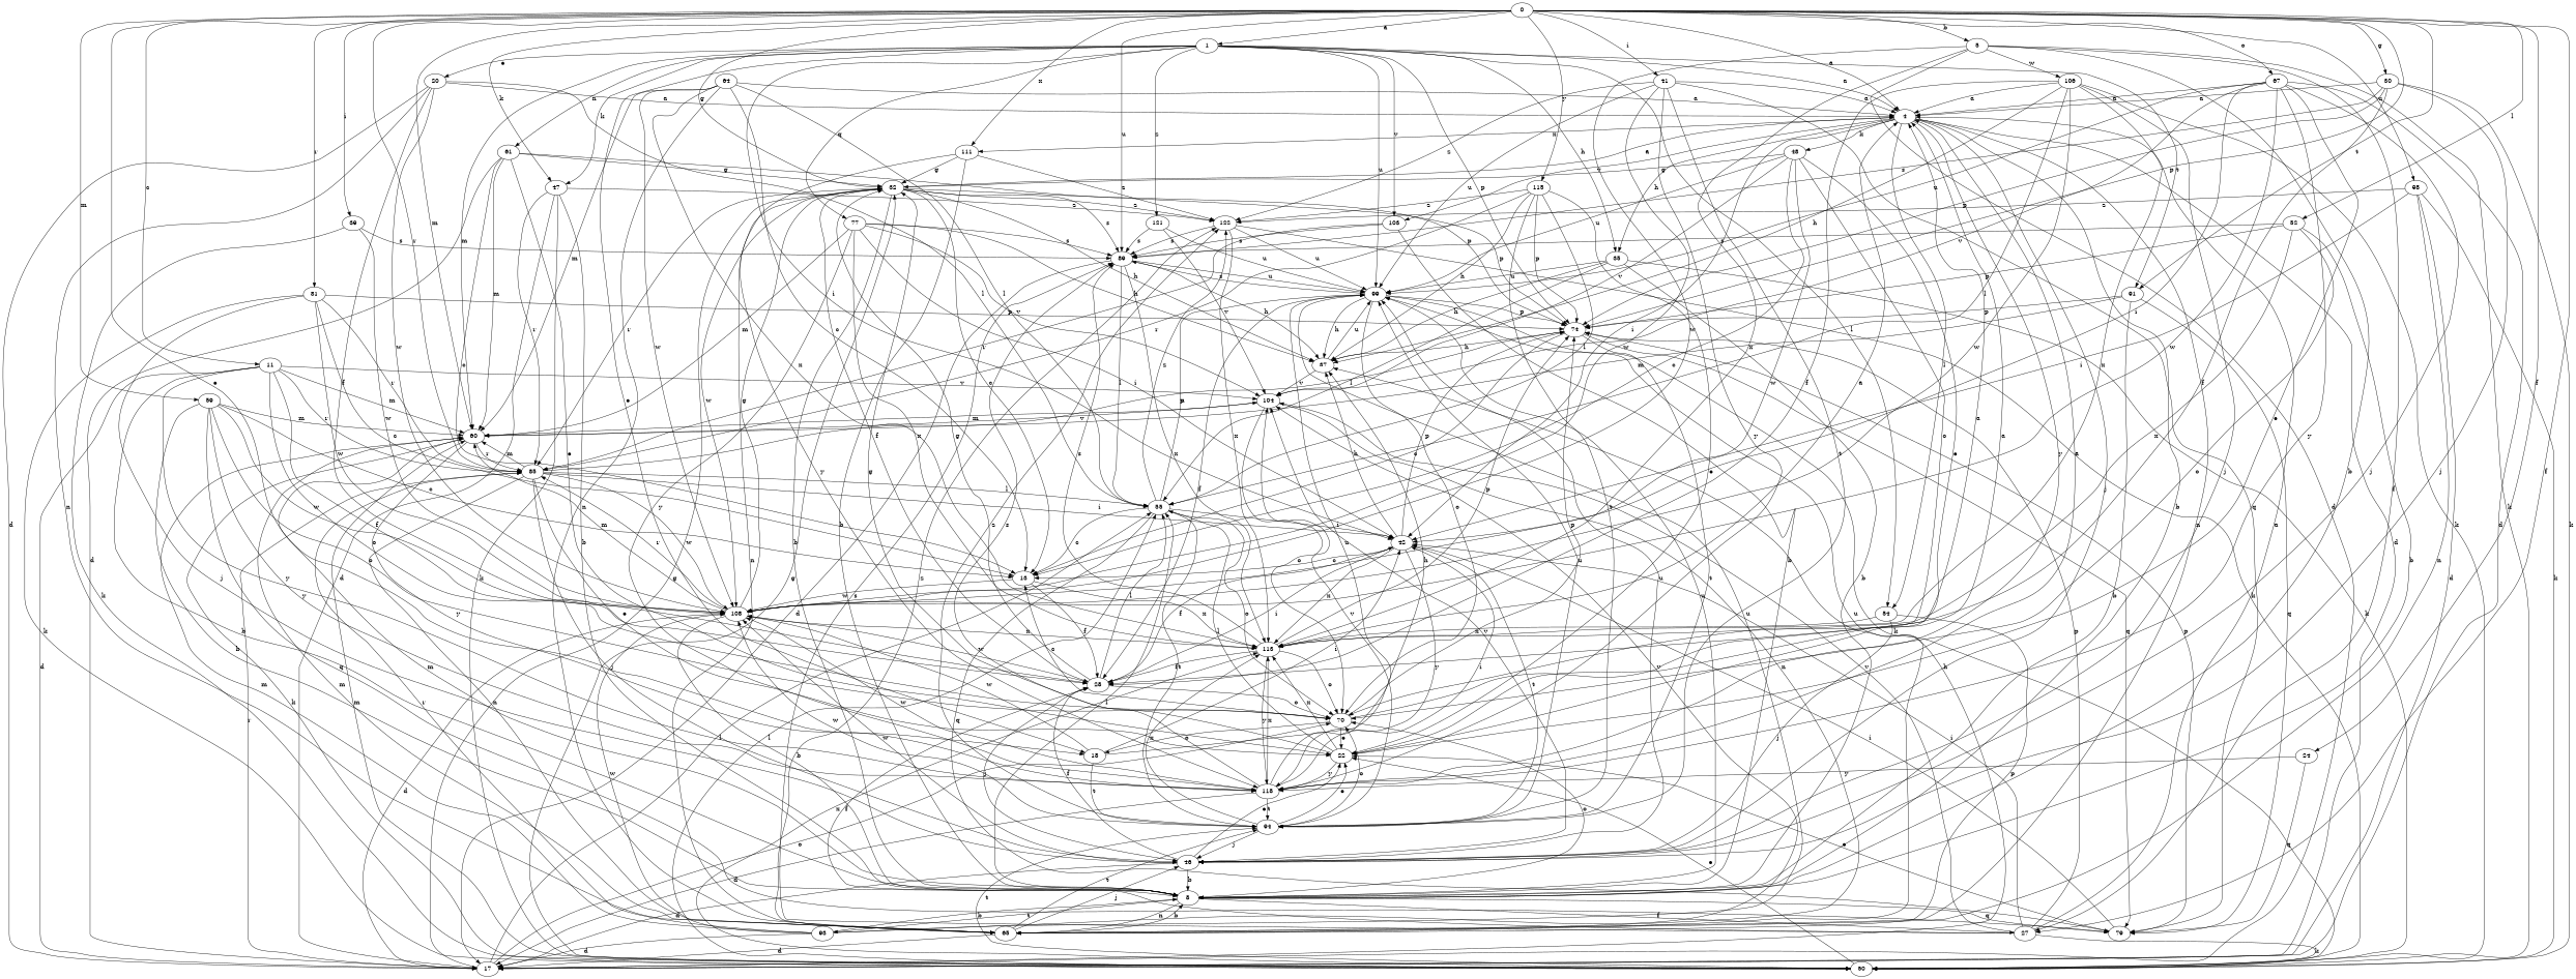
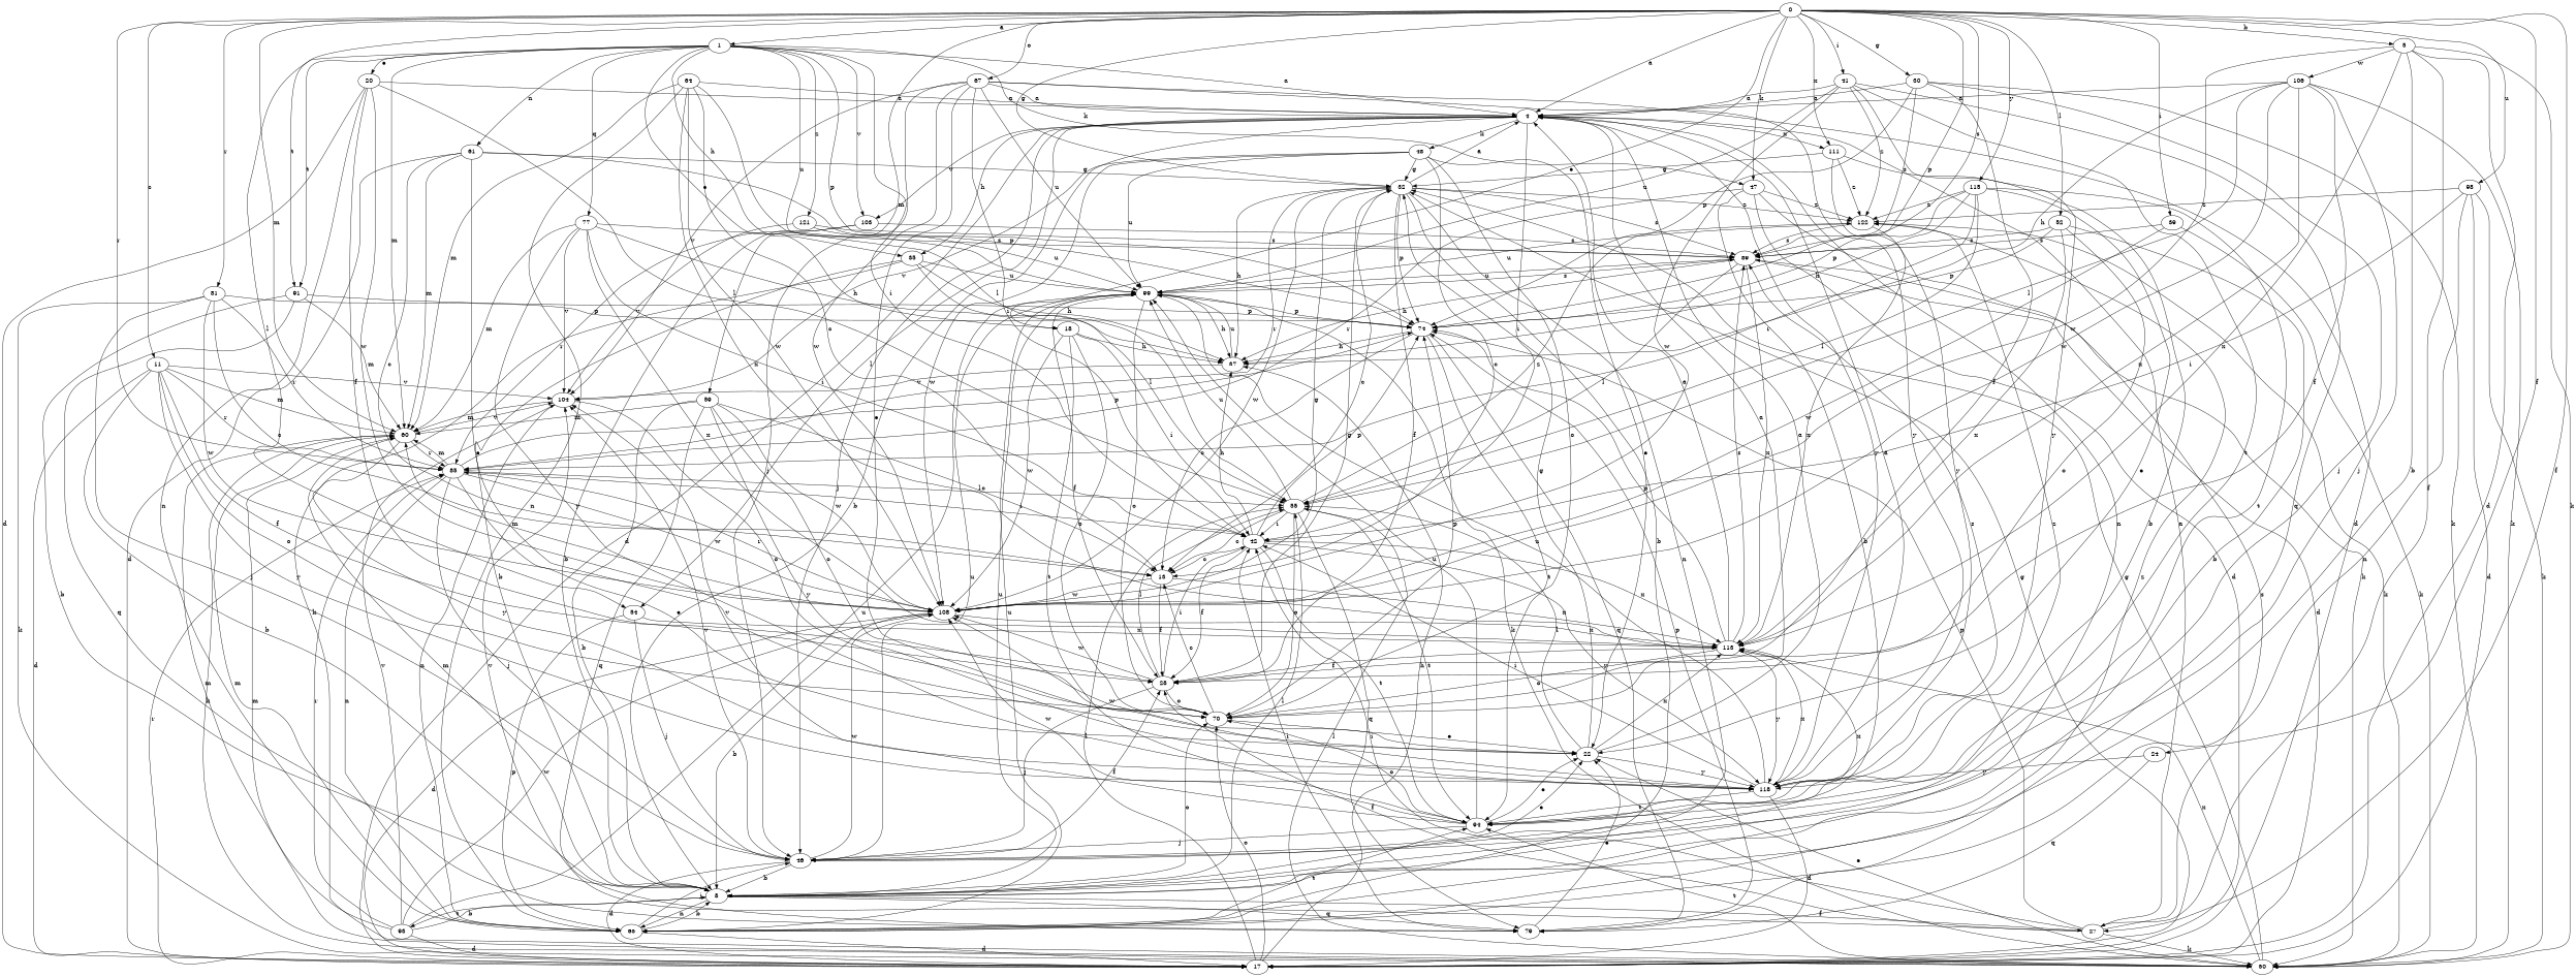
  strict digraph {
    0
    1
    4
    5
    11
    18
    24
    27
    30
    32
    39
    41
    47
    52
    59
    60
    67
    74
    81
    85
    89
    91
    n23 [label=98]
    111
    115
    20
    35
    42
    54
    61
    77
    99
    103
    121
    8
    17
    46
    48
    65
    118
    50
    106
    108
    113
    70
    28
    104
    37
    94
    79
    13
    122
    22
    55
    64
    93
    0 -> 1 [label=a]
    0 -> 4 [label=a]
    0 -> 5 [label=b]
    0 -> 11 [label=c]
    0 -> 18 [label=e]
    0 -> 24 [label=f]
    0 -> 27 [label=f]
    0 -> 30 [label=g]
    0 -> 32 [label=g]
    0 -> 39 [label=i]
    0 -> 41 [label=i]
    0 -> 47 [label=k]
    0 -> 52 [label=l]
    0 -> 59 [label=m]
    0 -> 60 [label=m]
    0 -> 67 [label=o]
    0 -> 74 [label=p]
    0 -> 81 [label=r]
    0 -> 85 [label=r]
-   0 -> 89 [label=u]
+   0 -> 89 [label=s]
    0 -> 91 [label=t]
    0 -> n23 [label=u]
    0 -> 111 [label=x]
    0 -> 115 [label=y]
    1 -> 4 [label=a]
    1 -> 18 [label=e]
    1 -> 47 [label=k]
    1 -> 60 [label=m]
    1 -> 74 [label=p]
    1 -> 91 [label=t]
    1 -> 20 [label=e]
    1 -> 35 [label=h]
    1 -> 42 [label=i]
    1 -> 54 [label=l]
    1 -> 61 [label=n]
    1 -> 77 [label=q]
    1 -> 99 [label=u]
    1 -> 103 [label=v]
    1 -> 121 [label=z]
    4 -> 111 [label=x]
    4 -> 35 [label=h]
    4 -> 42 [label=i]
    4 -> 54 [label=l]
    4 -> 103 [label=v]
    4 -> 8 [label=b]
    4 -> 17 [label=d]
    4 -> 46 [label=j]
    4 -> 48 [label=k]
    4 -> 65 [label=n]
    4 -> 118 [label=y]
    5 -> 27 [label=f]
    5 -> 8 [label=b]
    5 -> 17 [label=d]
    5 -> 50 [label=k]
    5 -> 106 [label=w]
    5 -> 108 [label=w]
    5 -> 113 [label=x]
    11 -> 60 [label=m]
    11 -> 85 [label=r]
    11 -> 8 [label=b]
    11 -> 17 [label=d]
    11 -> 118 [label=y]
    11 -> 70 [label=o]
    11 -> 28 [label=f]
    11 -> 104 [label=v]
    18 -> 42 [label=i]
    18 -> 108 [label=w]
-   70 -> 18 [label=o]
+   18 -> 70 [label=o]
    18 -> 37 [label=h]
    18 -> 94 [label=t]
    24 -> 118 [label=y]
    24 -> 79 [label=q]
    27 -> 4 [label=a]
    27 -> 74 [label=p]
    27 -> 89 [label=s]
    27 -> 42 [label=i]
    27 -> 50 [label=k]
    27 -> 28 [label=f]
    27 -> 104 [label=v]
    30 -> 4 [label=a]
    30 -> 74 [label=p]
    30 -> 89 [label=s]
    30 -> 46 [label=j]
    30 -> 50 [label=k]
    30 -> 28 [label=f]
    32 -> 4 [label=a]
    32 -> 74 [label=p]
    32 -> 85 [label=r]
    32 -> 89 [label=s]
    32 -> 8 [label=b]
    32 -> 65 [label=n]
    32 -> 108 [label=w]
    32 -> 28 [label=f]
    32 -> 37 [label=h]
    32 -> 13 [label=c]
    32 -> 122 [label=z]
    39 -> 89 [label=s]
    39 -> 50 [label=k]
    39 -> 108 [label=w]
    41 -> 4 [label=a]
    41 -> 99 [label=u]
    41 -> 118 [label=y]
    41 -> 108 [label=w]
    41 -> 94 [label=t]
    41 -> 79 [label=q]
    41 -> 122 [label=z]
    47 -> 85 [label=r]
    47 -> 8 [label=b]
    47 -> 17 [label=d]
    47 -> 50 [label=k]
    47 -> 122 [label=z]
    52 -> 74 [label=p]
    52 -> 89 [label=s]
    52 -> 8 [label=b]
    52 -> 113 [label=x]
    52 -> 70 [label=o]
    59 -> 60 [label=m]
    59 -> 8 [label=b]
    59 -> 118 [label=y]
    59 -> 108 [label=w]
    59 -> 70 [label=o]
    59 -> 79 [label=q]
    59 -> 13 [label=c]
    60 -> 85 [label=r]
    60 -> 118 [label=y]
    60 -> 50 [label=k]
    60 -> 104 [label=v]
    67 -> 4 [label=a]
    67 -> 42 [label=i]
    67 -> 99 [label=u]
    67 -> 17 [label=d]
    67 -> 46 [label=j]
    67 -> 118 [label=y]
    67 -> 108 [label=w]
    67 -> 104 [label=v]
    67 -> 22 [label=e]
    74 -> 37 [label=h]
    74 -> 94 [label=t]
    74 -> 79 [label=q]
    74 -> 13 [label=c]
    81 -> 74 [label=p]
    81 -> 85 [label=r]
    81 -> 46 [label=j]
    81 -> 50 [label=k]
    81 -> 108 [label=w]
    81 -> 13 [label=c]
    85 -> 60 [label=m]
    85 -> 74 [label=p]
    85 -> 42 [label=i]
    85 -> 46 [label=j]
    85 -> 65 [label=n]
    85 -> 108 [label=w]
    85 -> 22 [label=e]
    85 -> 55 [label=l]
    89 -> 99 [label=u]
    89 -> 17 [label=d]
    89 -> 113 [label=x]
    89 -> 37 [label=h]
    89 -> 55 [label=l]
    91 -> 60 [label=m]
    91 -> 74 [label=p]
    91 -> 8 [label=b]
    91 -> 79 [label=q]
    n23 -> 42 [label=i]
    n23 -> 17 [label=d]
    n23 -> 65 [label=n]
    n23 -> 50 [label=k]
    n23 -> 122 [label=z]
    111 -> 32 [label=g]
    111 -> 8 [label=b]
    111 -> 118 [label=y]
    111 -> 122 [label=z]
    115 -> 74 [label=p]
    115 -> 85 [label=r]
    115 -> 37 [label=h]
    115 -> 94 [label=t]
    115 -> 122 [label=z]
    115 -> 22 [label=e]
    115 -> 55 [label=l]
    20 -> 4 [label=a]
    20 -> 17 [label=d]
    20 -> 65 [label=n]
    20 -> 108 [label=w]
    20 -> 28 [label=f]
    20 -> 55 [label=l]
    35 -> 99 [label=u]
    35 -> 8 [label=b]
    35 -> 50 [label=k]
    35 -> 37 [label=h]
    35 -> 55 [label=l]
    42 -> 74 [label=p]
    42 -> 118 [label=y]
    42 -> 113 [label=x]
    42 -> 28 [label=f]
    42 -> 37 [label=h]
    42 -> 94 [label=t]
    42 -> 13 [label=c]
    54 -> 46 [label=j]
    54 -> 65 [label=p]
    54 -> 113 [label=x]
    61 -> 32 [label=g]
    61 -> 60 [label=m]
    61 -> 74 [label=p]
    61 -> 17 [label=d]
    61 -> 13 [label=c]
    61 -> 22 [label=e]
    77 -> 60 [label=m]
    77 -> 89 [label=s]
    77 -> 42 [label=i]
    77 -> 118 [label=y]
    77 -> 113 [label=x]
    77 -> 104 [label=v]
    77 -> 37 [label=h]
    99 -> 74 [label=p]
    99 -> 89 [label=s]
    99 -> 50 [label=k]
    99 -> 70 [label=o]
    99 -> 28 [label=f]
    99 -> 37 [label=h]
    103 -> 85 [label=r]
    103 -> 89 [label=s]
    103 -> 8 [label=b]
    121 -> 89 [label=s]
    121 -> 99 [label=u]
    121 -> 104 [label=v]
    8 -> 27 [label=f]
    8 -> 60 [label=m]
    8 -> 99 [label=u]
    8 -> 65 [label=n]
    8 -> 70 [label=o]
    8 -> 79 [label=q]
    8 -> 55 [label=l]
    8 -> 93 [label=t]
    17 -> 32 [label=g]
    17 -> 85 [label=r]
    17 -> 70 [label=o]
    17 -> 37 [label=h]
    17 -> 55 [label=l]
    46 -> 99 [label=u]
    46 -> 8 [label=b]
    46 -> 17 [label=d]
    46 -> 108 [label=w]
    46 -> 28 [label=f]
    46 -> 104 [label=v]
    46 -> 22 [label=e]
    48 -> 32 [label=g]
    48 -> 99 [label=u]
    48 -> 108 [label=w]
    48 -> 70 [label=o]
    48 -> 104 [label=v]
    48 -> 13 [label=c]
    48 -> 22 [label=e]
    65 -> 60 [label=m]
    65 -> 99 [label=u]
    65 -> 8 [label=b]
    65 -> 17 [label=d]
    65 -> 46 [label=j]
    65 -> 94 [label=t]
    65 -> 122 [label=z]
    118 -> 4 [label=a]
    118 -> 89 [label=s]
    118 -> 42 [label=i]
    118 -> 99 [label=u]
    118 -> 17 [label=d]
    118 -> 108 [label=w]
    118 -> 113 [label=x]
    118 -> 94 [label=t]
    50 -> 32 [label=g]
    50 -> 60 [label=m]
    50 -> 113 [label=x]
    50 -> 94 [label=t]
    50 -> 22 [label=e]
    50 -> 55 [label=l]
    106 -> 4 [label=a]
    106 -> 46 [label=j]
    106 -> 50 [label=k]
    106 -> 108 [label=w]
    106 -> 113 [label=x]
    106 -> 28 [label=f]
    106 -> 37 [label=h]
    106 -> 55 [label=l]
    108 -> 32 [label=g]
    108 -> 60 [label=m]
    108 -> 85 [label=r]
    108 -> 8 [label=b]
    108 -> 17 [label=d]
    108 -> 113 [label=x]
    113 -> 4 [label=a]
    113 -> 74 [label=p]
    113 -> 89 [label=s]
    113 -> 118 [label=y]
    113 -> 70 [label=o]
    113 -> 28 [label=f]
    70 -> 4 [label=a]
    70 -> 74 [label=p]
    70 -> 13 [label=c]
    70 -> 22 [label=e]
    28 -> 32 [label=g]
    28 -> 42 [label=i]
    28 -> 46 [label=j]
    28 -> 108 [label=w]
    28 -> 70 [label=o]
    28 -> 55 [label=l]
    104 -> 60 [label=m]
    104 -> 65 [label=n]
    104 -> 70 [label=o]
    37 -> 99 [label=u]
    37 -> 104 [label=v]
    94 -> 99 [label=u]
    94 -> 46 [label=j]
    94 -> 108 [label=w]
    94 -> 113 [label=x]
    94 -> 70 [label=o]
    94 -> 104 [label=v]
    94 -> 122 [label=z]
    94 -> 22 [label=e]
    79 -> 74 [label=p]
    79 -> 42 [label=i]
    79 -> 22 [label=e]
    13 -> 108 [label=w]
    13 -> 113 [label=x]
    13 -> 28 [label=f]
    122 -> 89 [label=s]
    122 -> 99 [label=u]
    122 -> 50 [label=k]
    122 -> 113 [label=x]
    22 -> 4 [label=a]
    22 -> 32 [label=g]
    22 -> 118 [label=y]
    22 -> 113 [label=x]
    22 -> 55 [label=l]
    55 -> 42 [label=i]
    55 -> 99 [label=u]
    55 -> 70 [label=o]
    55 -> 94 [label=t]
    55 -> 79 [label=q]
    55 -> 13 [label=c]
    55 -> 122 [label=z]
    64 -> 4 [label=a]
    64 -> 60 [label=m]
    64 -> 65 [label=n]
    64 -> 108 [label=w]
    64 -> 113 [label=x]
    64 -> 13 [label=c]
    64 -> 55 [label=l]
    93 -> 60 [label=m]
    93 -> 85 [label=r]
    93 -> 99 [label=u]
    93 -> 8 [label=b]
    93 -> 17 [label=d]
    93 -> 108 [label=w]
    93 -> 104 [label=v]
  }
